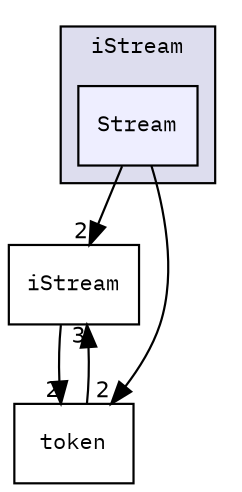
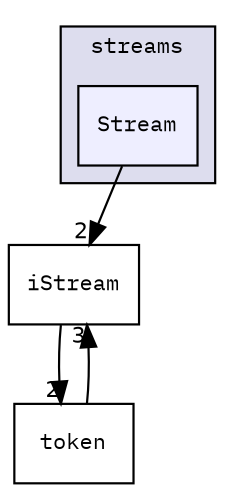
  digraph {
    compound=true
    fontname="IBM Plex Mono"
    node [fontname="IBM Plex Mono" fontsize=10 shape=box]
    edge [fontname="IBM Plex Mono" headlabel=2 labeldistance=1.5 labelfontname=Helvetica labelfontsize=10]
    n1 [fillcolor="#eeeeff" label=Stream pencolor=black style=filled]
    n2 [label=iStream]
    n3 [label=token]
    subgraph cluster_1 {
      bgcolor="#ddddee"
      fontsize=10
-     label=iStream
+     label=streams
      pencolor=black
      n1
    }
    n1 -> n2
-   n1 -> n3
    n2 -> n3
    n3 -> n2 [headlabel=3]
  }
